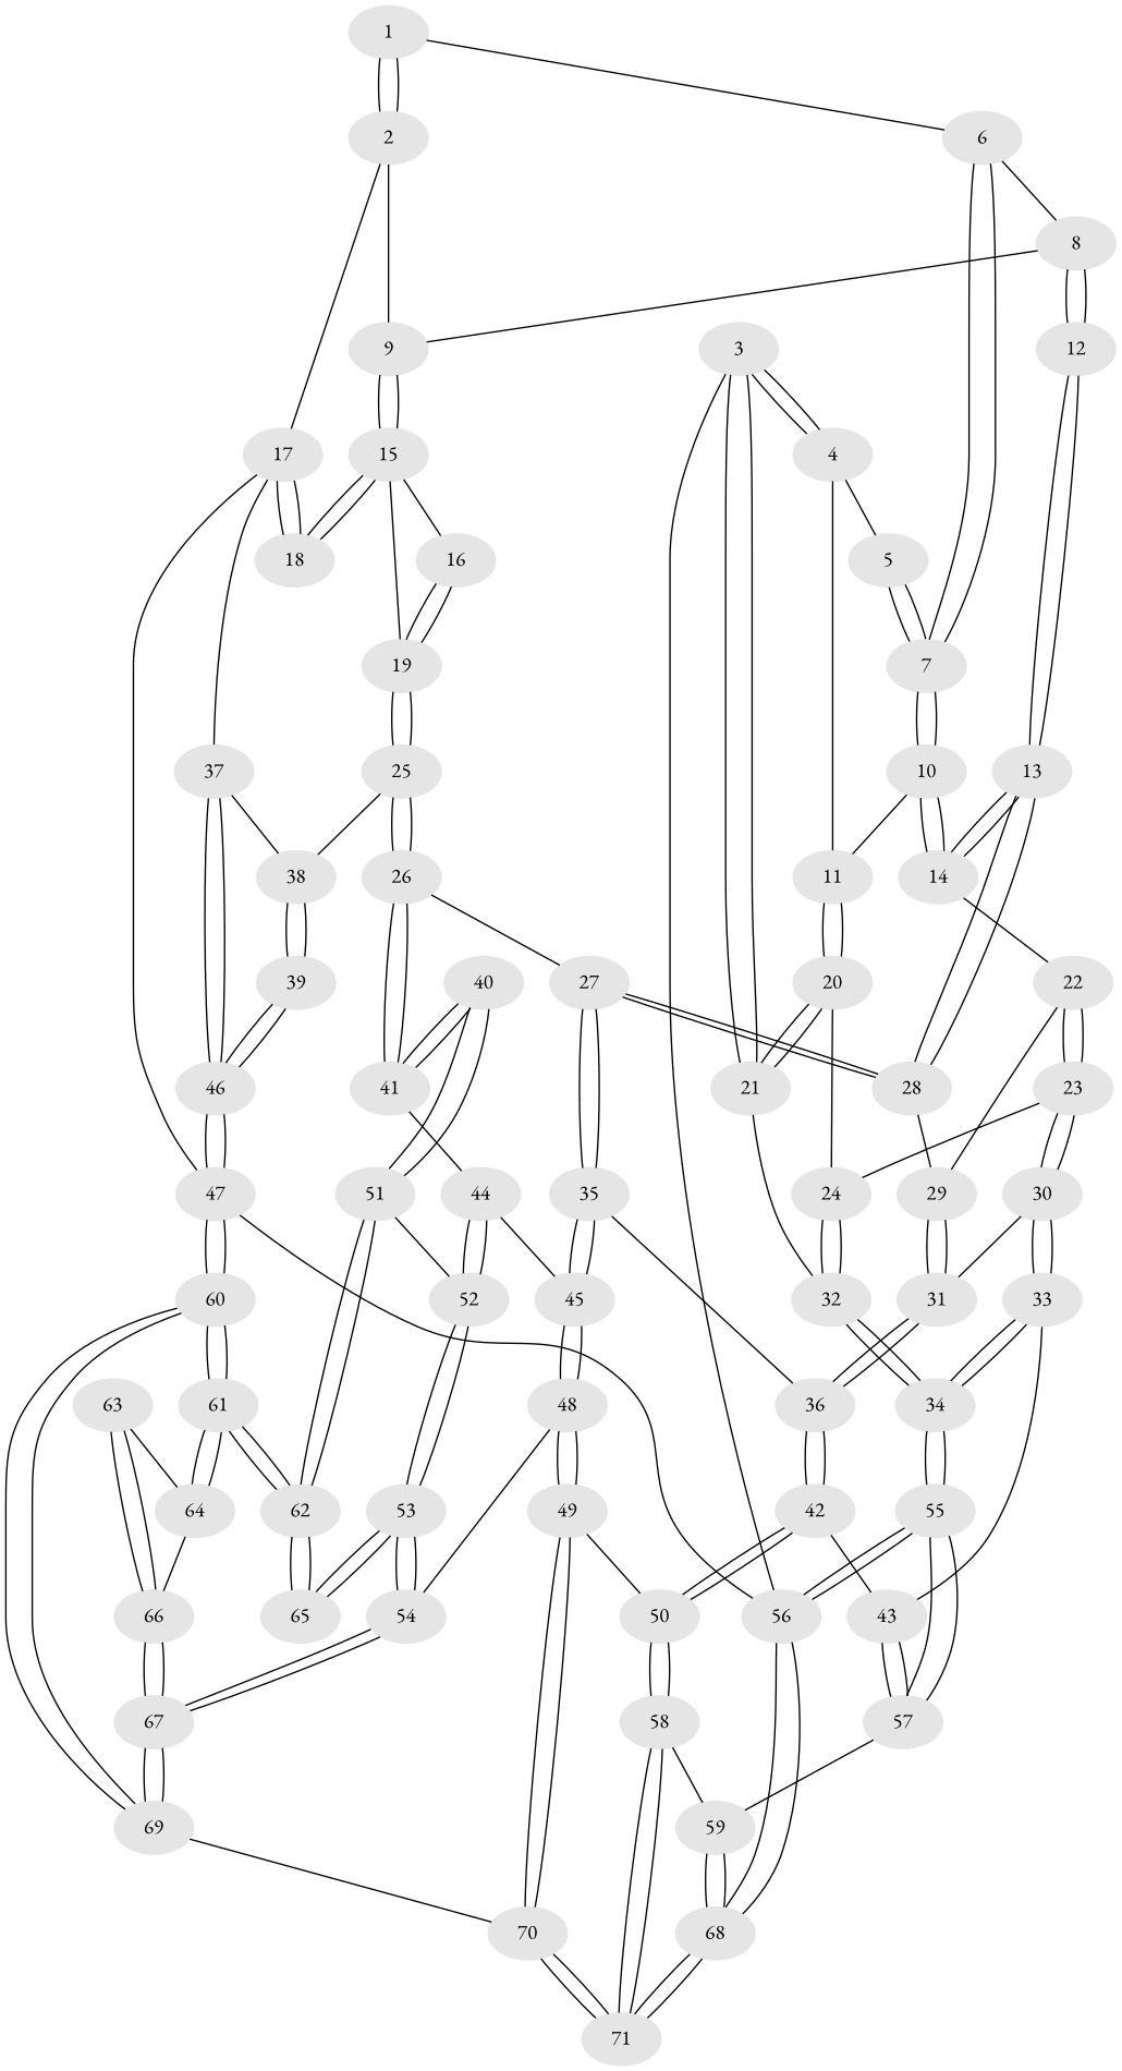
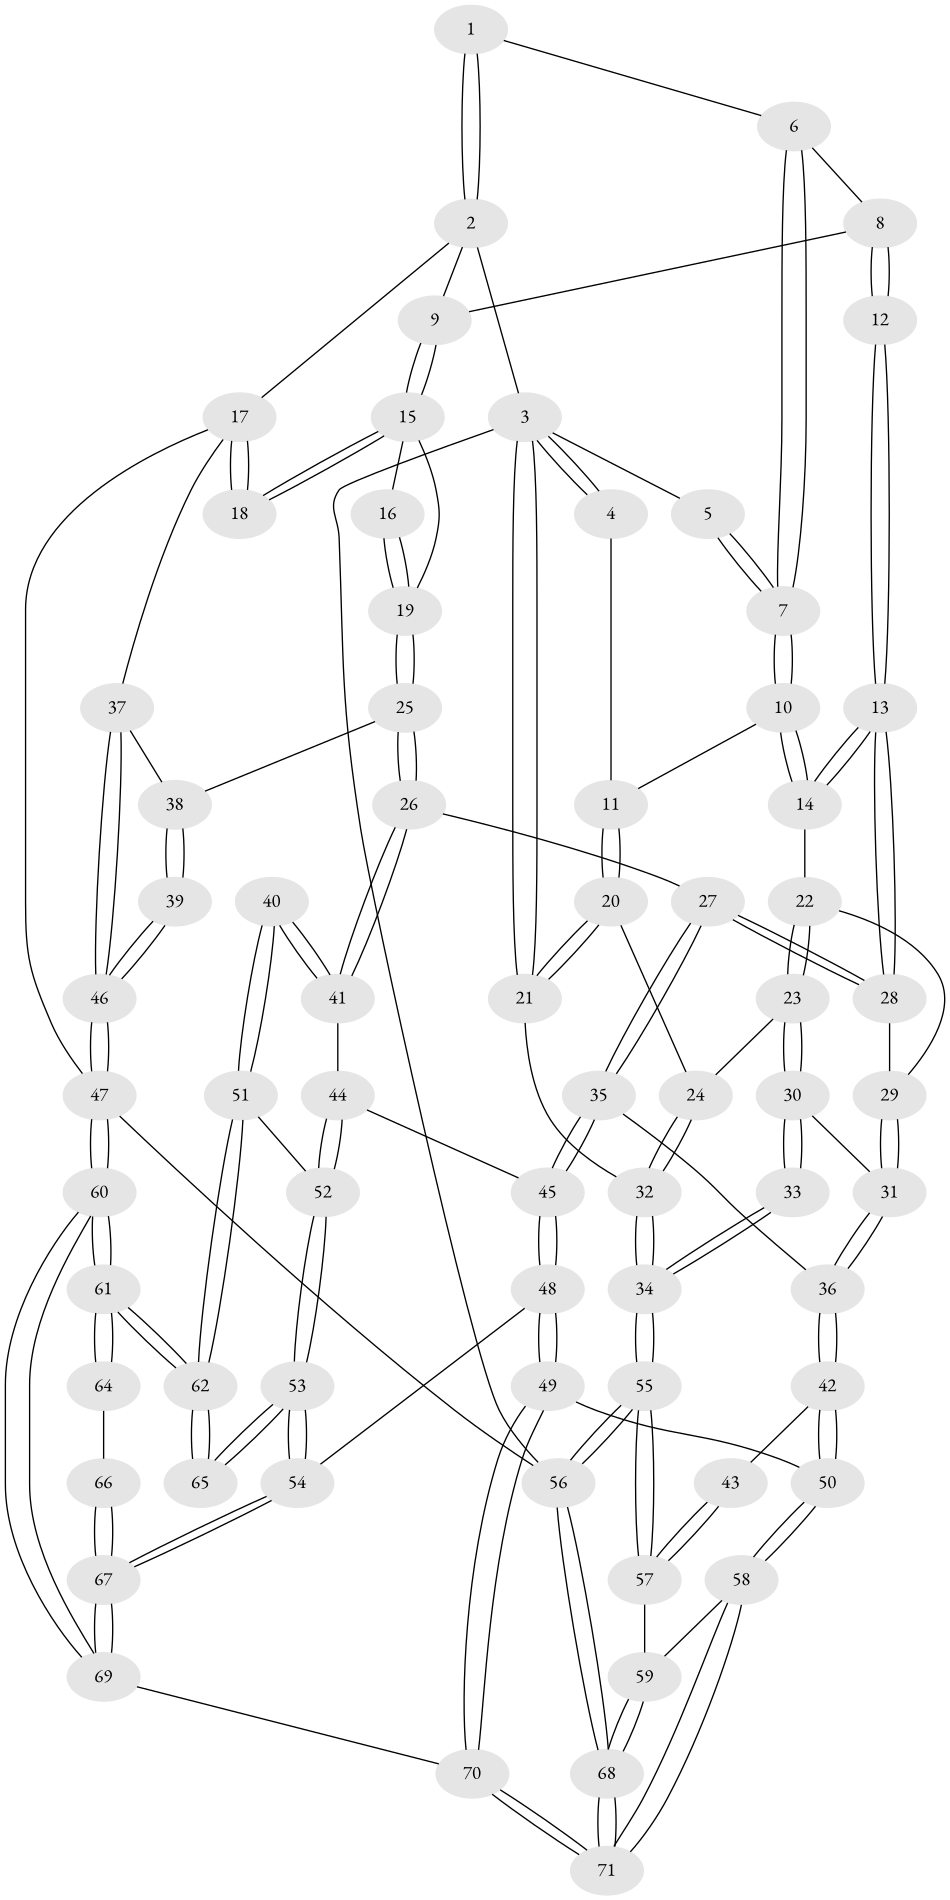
  graph {
    fontname="EB Garamond"
    node [color=gray90 fontname="EB Garamond" style=filled]
    edge [fontname="EB Garamond"]
    1
    2
    6
    3
    9
    17
    7
    8
    4
    21
    56
    15
    18
    37
    47
    5
    11
    32
    68
    20
    10
    12
    14
    13
    16
    19
    22
    24
    28
    29
    23
    25
    38
    46
    60
    26
    34
    30
    31
    33
    27
    41
    39
    35
    44
    36
    45
    43
    42
    55
    57
    48
    50
    40
    51
    52
    62
    58
    59
    53
    49
    54
    61
    69
    70
    67
    71
    65
    64
    66
-   63
    1 -- 2
    1 -- 2
    1 -- 6
+   2 -- 3
    2 -- 9
    2 -- 17
    6 -- 7
    6 -- 7
    6 -- 8
    3 -- 4
    3 -- 4
    3 -- 21
    3 -- 21
    3 -- 56
    9 -- 15
    9 -- 15
    17 -- 18
    17 -- 18
    17 -- 37
    17 -- 47
    7 -- 10
    7 -- 10
    8 -- 9
    8 -- 12
    8 -- 12
-   4 -- 5
+   3 -- 5
    4 -- 11
    21 -- 32
    56 -- 68
    56 -- 68
    15 -- 18
    15 -- 18
    15 -- 16
    15 -- 19
    37 -- 38
    37 -- 46
    37 -- 46
    47 -- 56
    47 -- 60
    47 -- 60
    5 -- 7
    5 -- 7
    11 -- 20
    11 -- 20
    32 -- 34
    32 -- 34
    68 -- 71
    68 -- 71
    20 -- 21
    20 -- 21
    20 -- 24
    10 -- 11
    10 -- 14
    10 -- 14
    12 -- 13
    12 -- 13
    14 -- 22
    13 -- 14
    13 -- 14
    13 -- 28
    13 -- 28
    16 -- 19
    16 -- 19
    19 -- 25
    19 -- 25
    22 -- 29
    22 -- 23
    22 -- 23
    24 -- 32
    24 -- 32
    28 -- 29
    29 -- 31
    29 -- 31
    23 -- 24
    23 -- 30
    23 -- 30
    25 -- 38
    25 -- 26
    25 -- 26
    38 -- 39
    38 -- 39
    46 -- 47
    46 -- 47
    60 -- 61
    60 -- 61
    60 -- 69
    60 -- 69
    26 -- 27
    26 -- 41
    26 -- 41
    34 -- 55
    34 -- 55
    30 -- 31
    30 -- 33
    30 -- 33
    31 -- 36
    31 -- 36
    33 -- 34
    33 -- 34
-   33 -- 43
    27 -- 28
    27 -- 28
    27 -- 35
    27 -- 35
    41 -- 44
    39 -- 46
    39 -- 46
    35 -- 36
    35 -- 45
    35 -- 45
    44 -- 45
    44 -- 52
    44 -- 52
    36 -- 42
    36 -- 42
    45 -- 48
    45 -- 48
    43 -- 57
    43 -- 57
    42 -- 43
    42 -- 50
    42 -- 50
    55 -- 56
    55 -- 56
    55 -- 57
    55 -- 57
    57 -- 59
    48 -- 49
    48 -- 49
    48 -- 54
    50 -- 58
    50 -- 58
    40 -- 41
    40 -- 41
    40 -- 51
    40 -- 51
    51 -- 52
    51 -- 62
    51 -- 62
    52 -- 53
    52 -- 53
    62 -- 65
    62 -- 65
    58 -- 59
    58 -- 71
    58 -- 71
    59 -- 68
    59 -- 68
    53 -- 54
    53 -- 54
    53 -- 65
    53 -- 65
    49 -- 50
    49 -- 70
    49 -- 70
    54 -- 67
    54 -- 67
    61 -- 62
    61 -- 62
    61 -- 64
    61 -- 64
    69 -- 70
    70 -- 71
    70 -- 71
    67 -- 69
    67 -- 69
    64 -- 66
    66 -- 67
    66 -- 67
-   63 -- 64
-   63 -- 66
-   63 -- 66
  }
